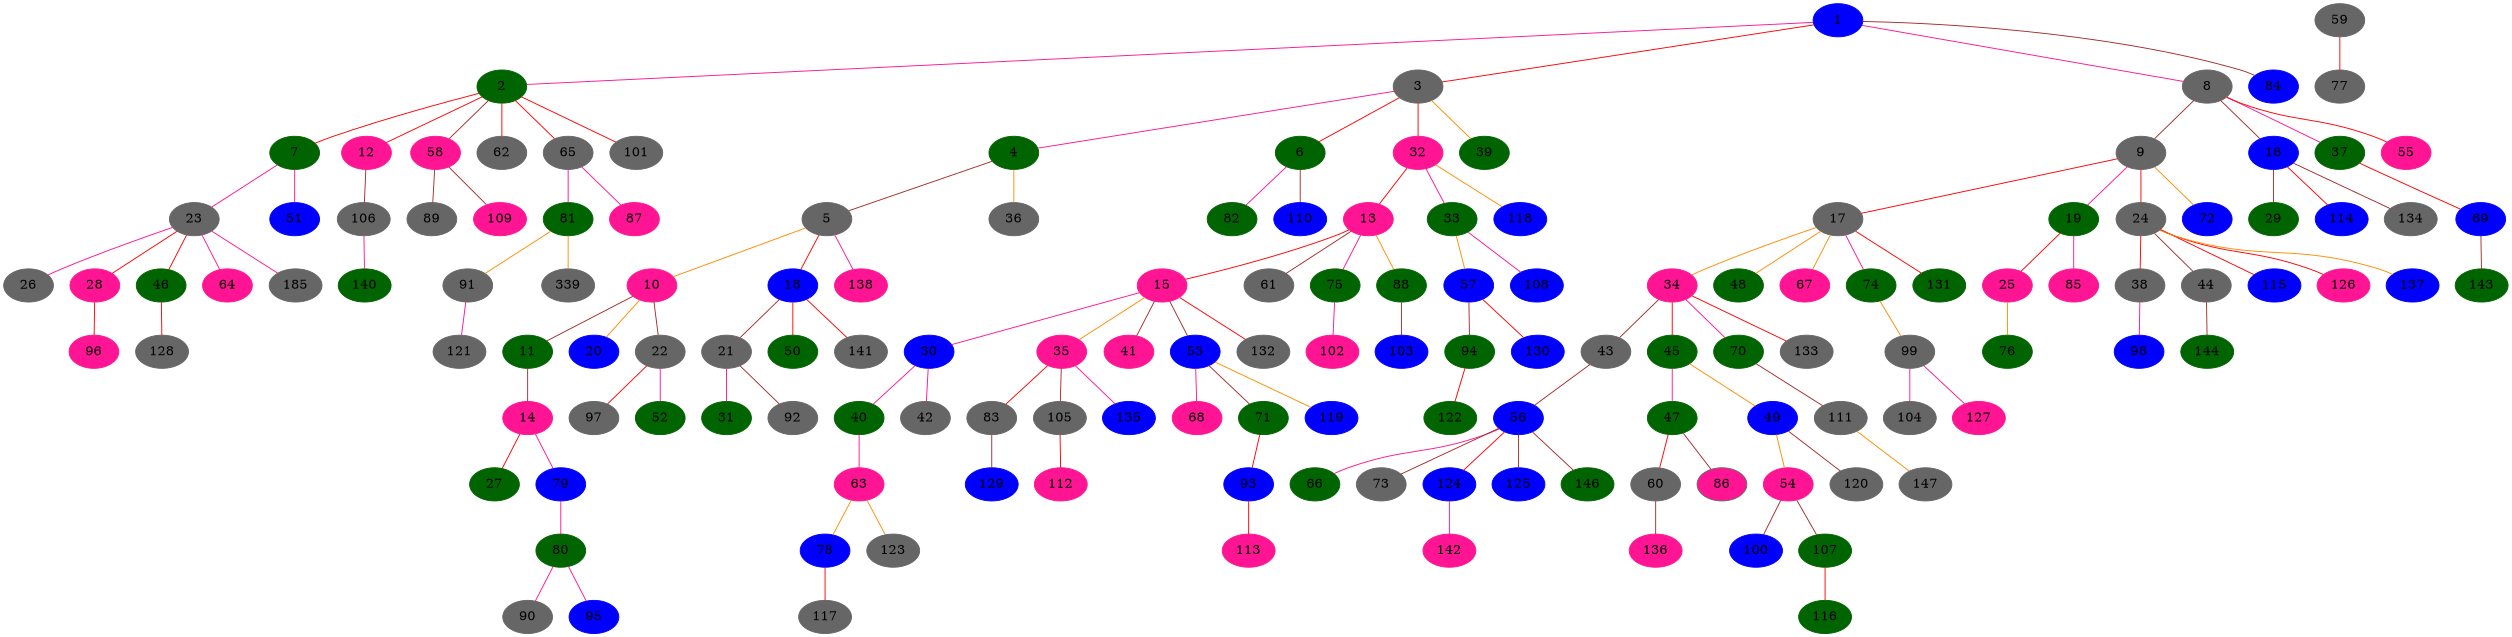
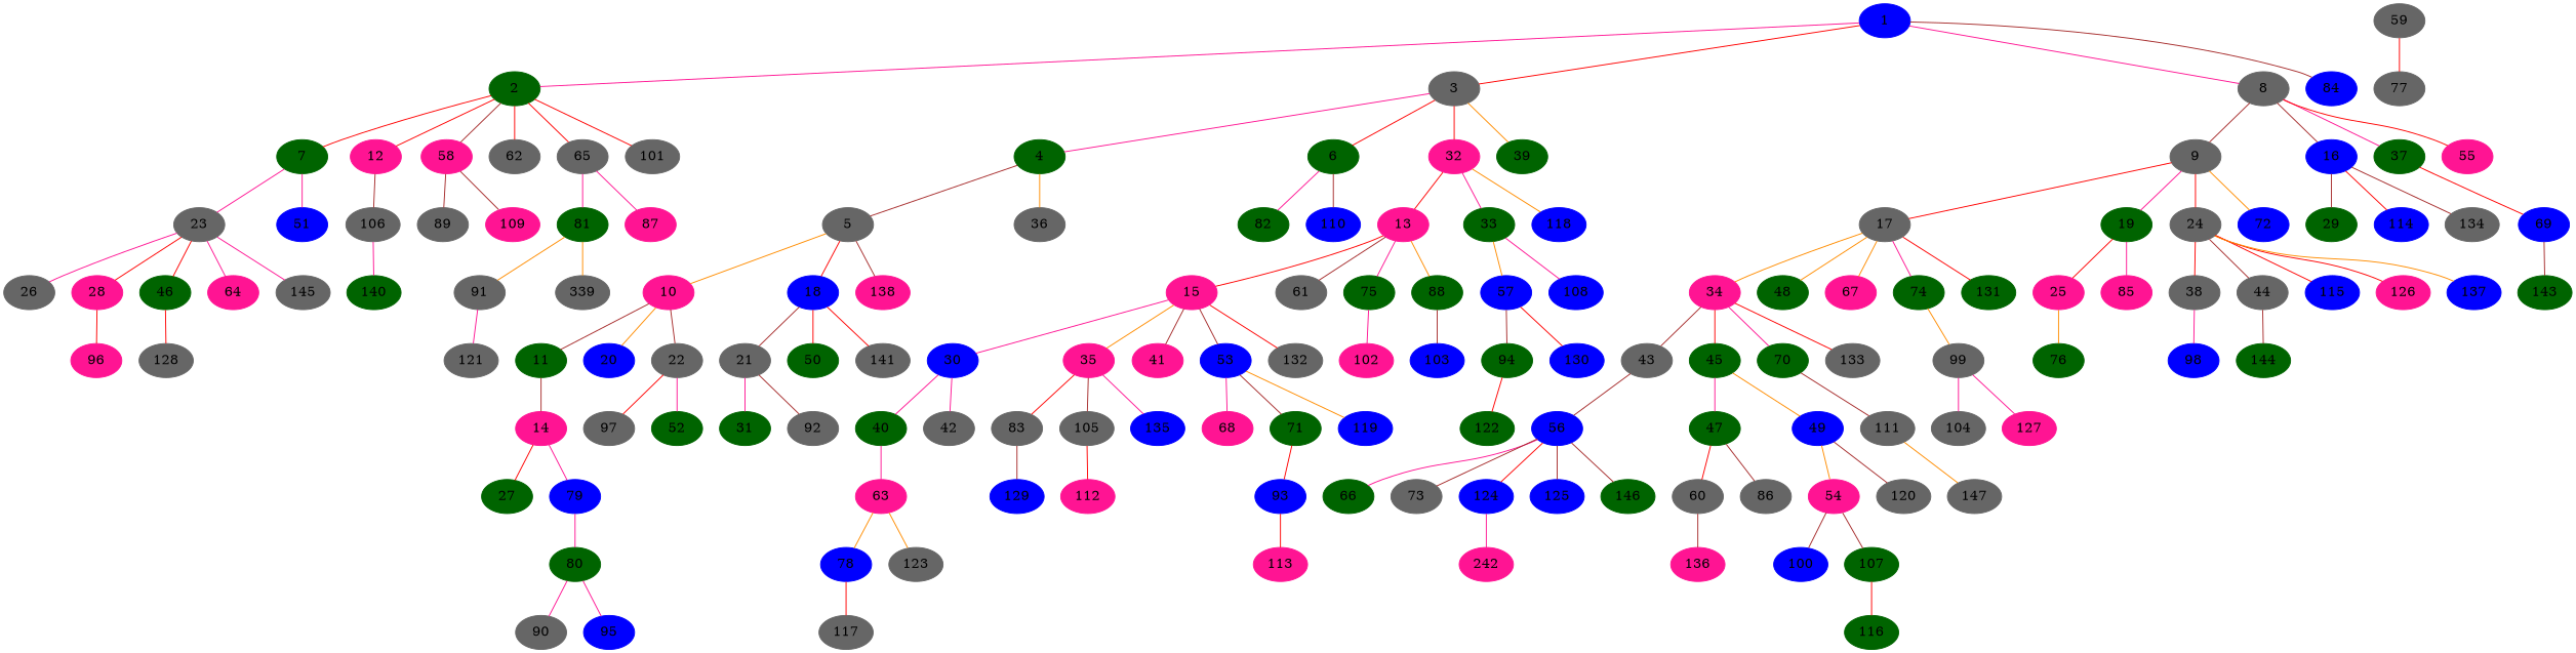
  graph {
    node [color=gray40 style=filled]
    edge [color=red]
    1 [color=blue]
    2 [color=darkgreen]
    3
    8
    84 [color=blue]
    7 [color=darkgreen]
    12 [color=deeppink]
    58 [color=deeppink]
    62
    65
    101
    4 [color=darkgreen]
    6 [color=darkgreen]
    32 [color=deeppink]
    39 [color=darkgreen]
    9
    16 [color=blue]
    37 [color=darkgreen]
    55 [color=deeppink]
    23
    51 [color=blue]
    106
    89
    109 [color=deeppink]
    81 [color=darkgreen]
    87 [color=deeppink]
    5
    36
    82 [color=darkgreen]
    110 [color=blue]
    13 [color=deeppink]
    15 [color=deeppink]
    61
    75 [color=darkgreen]
    88 [color=darkgreen]
    33 [color=darkgreen]
    118 [color=blue]
    10 [color=deeppink]
    18 [color=blue]
    138 [color=deeppink]
    11 [color=darkgreen]
    20 [color=blue]
    22
    21
    50 [color=darkgreen]
    141
    26
    28 [color=deeppink]
    46 [color=darkgreen]
    64 [color=deeppink]
-   145 [label=185]
+   145
    17
    19 [color=darkgreen]
    24
    72 [color=blue]
    29 [color=darkgreen]
    114 [color=blue]
    134
    69 [color=blue]
    34 [color=deeppink]
    48 [color=darkgreen]
    67 [color=deeppink]
    74 [color=darkgreen]
    131 [color=darkgreen]
    25 [color=deeppink]
    85 [color=deeppink]
    38
    44
    115 [color=blue]
    126 [color=deeppink]
    137 [color=blue]
    14 [color=deeppink]
    97
    52 [color=darkgreen]
    27 [color=darkgreen]
    79 [color=blue]
    140 [color=darkgreen]
    30 [color=blue]
    35 [color=deeppink]
    41 [color=deeppink]
    53 [color=blue]
    132
    102 [color=deeppink]
    103 [color=blue]
    80 [color=darkgreen]
    40 [color=darkgreen]
    42
    83
    105
    135 [color=blue]
    68 [color=deeppink]
    71 [color=darkgreen]
    119 [color=blue]
    43
    45 [color=darkgreen]
    70 [color=darkgreen]
    133
    99
    31 [color=darkgreen]
    92
    76 [color=darkgreen]
    96 [color=deeppink]
    128
    98 [color=blue]
    144 [color=darkgreen]
    63 [color=deeppink]
    57 [color=blue]
    108 [color=blue]
    94 [color=darkgreen]
    130 [color=blue]
    56 [color=blue]
    47 [color=darkgreen]
    49 [color=blue]
    111
    129 [color=blue]
    112 [color=deeppink]
    143 [color=darkgreen]
    78 [color=blue]
    123
    66 [color=darkgreen]
    73
    124 [color=blue]
    125 [color=blue]
    146 [color=darkgreen]
    59
    77
    60
-   86 [fillcolor=deeppink]
+   86
    54 [color=deeppink]
    120
    136 [color=deeppink]
    100 [color=blue]
    107 [color=darkgreen]
    93 [color=blue]
    116 [color=darkgreen]
-   142 [color=deeppink]
+   142 [color=deeppink label=242]
    122 [color=darkgreen]
    117
    91
    n140 [label=339]
    147
    113 [color=deeppink]
    104
    127 [color=deeppink]
    90
    95 [color=blue]
    121
    1 -- 2 [color=deeppink]
    1 -- 3
    1 -- 8 [color=deeppink]
    1 -- 84 [color=brown]
    2 -- 7
    2 -- 12
    2 -- 58 [color=brown]
    2 -- 62
    2 -- 65
    2 -- 101
    3 -- 4 [color=deeppink]
    3 -- 6
    3 -- 32
    3 -- 39 [color=darkorange]
    8 -- 9 [color=brown]
    8 -- 16 [color=brown]
    8 -- 37 [color=deeppink]
    8 -- 55
    7 -- 23 [color=deeppink]
    7 -- 51 [color=deeppink]
    12 -- 106 [color=brown]
    58 -- 89 [color=brown]
    58 -- 109 [color=brown]
    65 -- 81 [color=deeppink]
    65 -- 87 [color=deeppink]
    4 -- 5 [color=brown]
    4 -- 36 [color=darkorange]
    6 -- 82 [color=deeppink]
    6 -- 110 [color=brown]
    32 -- 13
    32 -- 33 [color=deeppink]
    32 -- 118 [color=darkorange]
    9 -- 17
    9 -- 19 [color=deeppink]
    9 -- 24
    9 -- 72 [color=darkorange]
    16 -- 29 [color=brown]
    16 -- 114
    16 -- 134 [color=brown]
    37 -- 69
    23 -- 26 [color=deeppink]
    23 -- 28
    23 -- 46
    23 -- 64 [color=deeppink]
    23 -- 145 [color=deeppink]
    106 -- 140 [color=deeppink]
    81 -- 91 [color=darkorange]
    81 -- n140 [color=darkorange]
    5 -- 10 [color=darkorange]
    5 -- 18
-   5 -- 138 [color=deeppink]
+   5 -- 138 [color=brown]
    13 -- 15
    13 -- 61 [color=brown]
    13 -- 75 [color=deeppink]
    13 -- 88 [color=darkorange]
    15 -- 30 [color=deeppink]
    15 -- 35 [color=darkorange]
    15 -- 41 [color=brown]
    15 -- 53 [color=brown]
    15 -- 132
    75 -- 102 [color=deeppink]
    88 -- 103 [color=brown]
    33 -- 57 [color=darkorange]
    33 -- 108 [color=deeppink]
    10 -- 11 [color=brown]
    10 -- 20 [color=darkorange]
    10 -- 22 [color=brown]
    18 -- 21 [color=brown]
    18 -- 50
    18 -- 141
    11 -- 14 [color=brown]
    22 -- 97
    22 -- 52 [color=deeppink]
    21 -- 31 [color=deeppink]
    21 -- 92 [color=brown]
    28 -- 96
    46 -- 128
    17 -- 34 [color=darkorange]
    17 -- 48 [color=darkorange]
    17 -- 67 [color=darkorange]
    17 -- 74 [color=deeppink]
    17 -- 131
    19 -- 25
    19 -- 85 [color=deeppink]
    24 -- 38
    24 -- 44 [color=brown]
    24 -- 115
    24 -- 126
    24 -- 137 [color=darkorange]
    69 -- 143 [color=brown]
    34 -- 43 [color=brown]
    34 -- 45
    34 -- 70 [color=deeppink]
    34 -- 133
    74 -- 99 [color=darkorange]
    25 -- 76 [color=darkorange]
    38 -- 98 [color=deeppink]
    44 -- 144 [color=brown]
    14 -- 27
    14 -- 79 [color=deeppink]
    79 -- 80 [color=deeppink]
    30 -- 40 [color=deeppink]
    30 -- 42 [color=deeppink]
    35 -- 83
    35 -- 105 [color=brown]
    35 -- 135 [color=deeppink]
    53 -- 68 [color=deeppink]
    53 -- 71 [color=brown]
    53 -- 119 [color=darkorange]
    80 -- 90 [color=deeppink]
    80 -- 95 [color=deeppink]
    40 -- 63 [color=deeppink]
    83 -- 129 [color=brown]
    105 -- 112
    71 -- 93
    43 -- 56 [color=brown]
    45 -- 47 [color=deeppink]
    45 -- 49 [color=darkorange]
    70 -- 111 [color=brown]
    99 -- 104 [color=deeppink]
    99 -- 127 [color=deeppink]
    63 -- 78 [color=darkorange]
    63 -- 123 [color=darkorange]
    57 -- 94 [color=brown]
    57 -- 130
    94 -- 122
    56 -- 66 [color=deeppink]
    56 -- 73 [color=brown]
    56 -- 124
    56 -- 125 [color=brown]
    56 -- 146 [color=brown]
    47 -- 60
    47 -- 86 [color=brown]
    49 -- 54 [color=darkorange]
    49 -- 120 [color=brown]
    111 -- 147 [color=darkorange]
    78 -- 117
    124 -- 142 [color=deeppink]
    59 -- 77
    60 -- 136 [color=brown]
    54 -- 100 [color=brown]
    54 -- 107 [color=brown]
    107 -- 116
    93 -- 113
    91 -- 121 [color=deeppink]
  }
